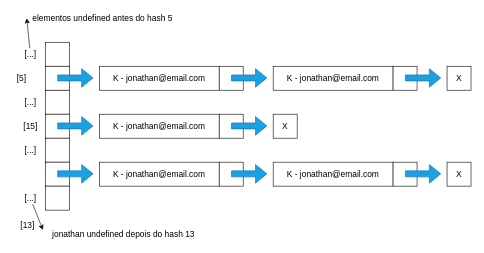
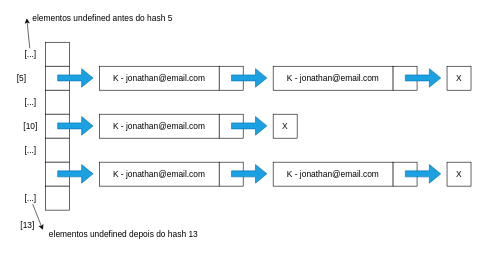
  <mxCell id="0" />
  <mxCell id="1" parent="0" />
  <mxCell id="2" value="" style="rounded=0;whiteSpace=wrap;html=1;" vertex="1" parent="1"><mxGeometry x="75" y="70" width="40" height="40" as="geometry" /></mxCell>
  <mxCell id="3" value="" style="rounded=0;whiteSpace=wrap;html=1;" vertex="1" parent="1"><mxGeometry x="75" y="110" width="40" height="40" as="geometry" /></mxCell>
  <mxCell id="4" value="" style="rounded=0;whiteSpace=wrap;html=1;" vertex="1" parent="1"><mxGeometry x="75" y="150" width="40" height="40" as="geometry" /></mxCell>
  <mxCell id="5" value="" style="rounded=0;whiteSpace=wrap;html=1;" vertex="1" parent="1"><mxGeometry x="75" y="190" width="40" height="40" as="geometry" /></mxCell>
  <mxCell id="6" value="" style="rounded=0;whiteSpace=wrap;html=1;" vertex="1" parent="1"><mxGeometry x="75" y="230" width="40" height="40" as="geometry" /></mxCell>
  <mxCell id="7" value="" style="rounded=0;whiteSpace=wrap;html=1;" vertex="1" parent="1"><mxGeometry x="75" y="270" width="40" height="40" as="geometry" /></mxCell>
  <mxCell id="8" value="" style="rounded=0;whiteSpace=wrap;html=1;" vertex="1" parent="1"><mxGeometry x="75" y="310" width="40" height="40" as="geometry" /></mxCell>
  <mxCell id="9" style="edgeStyle=none;html=1;entryX=-0.004;entryY=0.5;entryDx=0;entryDy=0;entryPerimeter=0;fontSize=14;" edge="1" parent="1" source="10" target="44"><mxGeometry relative="1" as="geometry" /></mxCell>
  <mxCell id="10" value="[...]" style="text;html=1;align=center;verticalAlign=middle;resizable=0;points=[];autosize=1;strokeColor=none;fillColor=none;fontSize=14;" vertex="1" parent="1"><mxGeometry x="35" y="80" width="30" height="20" as="geometry" /></mxCell>
  <mxCell id="11" value="[...]" style="text;html=1;align=center;verticalAlign=middle;resizable=0;points=[];autosize=1;strokeColor=none;fillColor=none;fontSize=14;" vertex="1" parent="1"><mxGeometry x="35" y="160" width="30" height="20" as="geometry" /></mxCell>
  <mxCell id="12" value="[...]" style="text;html=1;align=center;verticalAlign=middle;resizable=0;points=[];autosize=1;strokeColor=none;fillColor=none;fontSize=14;" vertex="1" parent="1"><mxGeometry x="35" y="240" width="30" height="20" as="geometry" /></mxCell>
  <mxCell id="13" style="edgeStyle=none;html=1;entryX=-0.016;entryY=0.15;entryDx=0;entryDy=0;entryPerimeter=0;fontSize=14;" edge="1" parent="1" source="14" target="45"><mxGeometry relative="1" as="geometry" /></mxCell>
  <mxCell id="14" value="[...]" style="text;html=1;align=center;verticalAlign=middle;resizable=0;points=[];autosize=1;strokeColor=none;fillColor=none;fontSize=14;" vertex="1" parent="1"><mxGeometry x="35" y="320" width="30" height="20" as="geometry" /></mxCell>
  <mxCell id="15" value="[5]" style="text;html=1;align=center;verticalAlign=middle;resizable=0;points=[];autosize=1;strokeColor=none;fillColor=none;fontSize=14;" vertex="1" parent="1"><mxGeometry x="20" y="120" width="30" height="20" as="geometry" /></mxCell>
- <mxCell id="16" value="[15]" style="text;html=1;align=center;verticalAlign=middle;resizable=0;points=[];autosize=1;strokeColor=none;fillColor=none;fontSize=14;" vertex="1" parent="1"><mxGeometry x="30" y="200" width="40" height="20" as="geometry" /></mxCell>
+ <mxCell id="16" value="[10]" style="text;html=1;align=center;verticalAlign=middle;resizable=0;points=[];autosize=1;strokeColor=none;fillColor=none;fontSize=14;" vertex="1" parent="1"><mxGeometry x="30" y="200" width="40" height="20" as="geometry" /></mxCell>
  <mxCell id="17" value="[13]" style="text;html=1;align=center;verticalAlign=middle;resizable=0;points=[];autosize=1;strokeColor=none;fillColor=none;fontSize=14;" vertex="1" parent="1"><mxGeometry x="25" y="365" width="40" height="20" as="geometry" /></mxCell>
  <mxCell id="18" value="" style="shape=flexArrow;endArrow=classic;html=1;fontSize=14;fillColor=#1ba1e2;strokeColor=#006EAF;" edge="1" parent="1"><mxGeometry width="50" height="50" relative="1" as="geometry"><mxPoint x="95" y="129.5" as="sourcePoint" /><mxPoint x="155" y="129.5" as="targetPoint" /></mxGeometry></mxCell>
  <mxCell id="19" value="" style="shape=flexArrow;endArrow=classic;html=1;fontSize=14;fillColor=#1ba1e2;strokeColor=#006EAF;" edge="1" parent="1"><mxGeometry width="50" height="50" relative="1" as="geometry"><mxPoint x="95" y="209.5" as="sourcePoint" /><mxPoint x="155" y="209.5" as="targetPoint" /></mxGeometry></mxCell>
  <mxCell id="20" value="" style="shape=flexArrow;endArrow=classic;html=1;fontSize=14;fillColor=#1ba1e2;strokeColor=#006EAF;" edge="1" parent="1"><mxGeometry width="50" height="50" relative="1" as="geometry"><mxPoint x="95" y="289.5" as="sourcePoint" /><mxPoint x="155" y="289.5" as="targetPoint" /></mxGeometry></mxCell>
  <mxCell id="21" value="X" style="rounded=0;whiteSpace=wrap;html=1;fontSize=14;" vertex="1" parent="1"><mxGeometry x="745" y="270" width="40" height="40" as="geometry" /></mxCell>
  <mxCell id="22" value="" style="group" vertex="1" connectable="0" parent="1"><mxGeometry x="165" y="190" width="280" height="40" as="geometry" /></mxCell>
  <mxCell id="23" value="K - jonathan@email.com" style="rounded=0;whiteSpace=wrap;html=1;fontSize=14;" vertex="1" parent="22"><mxGeometry width="200" height="40" as="geometry" /></mxCell>
  <mxCell id="24" value="" style="rounded=0;whiteSpace=wrap;html=1;fontSize=14;" vertex="1" parent="22"><mxGeometry x="200" width="40" height="40" as="geometry" /></mxCell>
  <mxCell id="25" value="" style="shape=flexArrow;endArrow=classic;html=1;fontSize=14;fillColor=#1ba1e2;strokeColor=#006EAF;" edge="1" parent="22"><mxGeometry width="50" height="50" relative="1" as="geometry"><mxPoint x="220" y="19.5" as="sourcePoint" /><mxPoint x="280" y="19.5" as="targetPoint" /></mxGeometry></mxCell>
  <mxCell id="26" value="" style="group" vertex="1" connectable="0" parent="1"><mxGeometry x="165" y="110" width="280" height="40" as="geometry" /></mxCell>
  <mxCell id="27" value="K - jonathan@email.com" style="rounded=0;whiteSpace=wrap;html=1;fontSize=14;" vertex="1" parent="26"><mxGeometry width="200" height="40" as="geometry" /></mxCell>
  <mxCell id="28" value="" style="rounded=0;whiteSpace=wrap;html=1;fontSize=14;" vertex="1" parent="26"><mxGeometry x="200" width="40" height="40" as="geometry" /></mxCell>
  <mxCell id="29" value="" style="shape=flexArrow;endArrow=classic;html=1;fontSize=14;fillColor=#1ba1e2;strokeColor=#006EAF;" edge="1" parent="26"><mxGeometry width="50" height="50" relative="1" as="geometry"><mxPoint x="220" y="19.5" as="sourcePoint" /><mxPoint x="280" y="19.5" as="targetPoint" /></mxGeometry></mxCell>
  <mxCell id="30" value="" style="group" vertex="1" connectable="0" parent="1"><mxGeometry x="455" y="110" width="280" height="40" as="geometry" /></mxCell>
  <mxCell id="31" value="K - jonathan@email.com" style="rounded=0;whiteSpace=wrap;html=1;fontSize=14;" vertex="1" parent="30"><mxGeometry width="200" height="40" as="geometry" /></mxCell>
  <mxCell id="32" value="" style="rounded=0;whiteSpace=wrap;html=1;fontSize=14;" vertex="1" parent="30"><mxGeometry x="200" width="40" height="40" as="geometry" /></mxCell>
  <mxCell id="33" value="" style="shape=flexArrow;endArrow=classic;html=1;fontSize=14;fillColor=#1ba1e2;strokeColor=#006EAF;" edge="1" parent="30"><mxGeometry width="50" height="50" relative="1" as="geometry"><mxPoint x="220" y="19.5" as="sourcePoint" /><mxPoint x="280" y="19.5" as="targetPoint" /></mxGeometry></mxCell>
  <mxCell id="34" value="" style="group" vertex="1" connectable="0" parent="1"><mxGeometry x="165" y="270" width="280" height="40" as="geometry" /></mxCell>
  <mxCell id="35" value="K - jonathan@email.com" style="rounded=0;whiteSpace=wrap;html=1;fontSize=14;" vertex="1" parent="34"><mxGeometry width="200" height="40" as="geometry" /></mxCell>
  <mxCell id="36" value="" style="rounded=0;whiteSpace=wrap;html=1;fontSize=14;" vertex="1" parent="34"><mxGeometry x="200" width="40" height="40" as="geometry" /></mxCell>
  <mxCell id="37" value="" style="shape=flexArrow;endArrow=classic;html=1;fontSize=14;fillColor=#1ba1e2;strokeColor=#006EAF;" edge="1" parent="34"><mxGeometry width="50" height="50" relative="1" as="geometry"><mxPoint x="220" y="19.5" as="sourcePoint" /><mxPoint x="280" y="19.5" as="targetPoint" /></mxGeometry></mxCell>
  <mxCell id="38" value="" style="group" vertex="1" connectable="0" parent="1"><mxGeometry x="455" y="270" width="280" height="40" as="geometry" /></mxCell>
  <mxCell id="39" value="K - jonathan@email.com" style="rounded=0;whiteSpace=wrap;html=1;fontSize=14;" vertex="1" parent="38"><mxGeometry width="200" height="40" as="geometry" /></mxCell>
  <mxCell id="40" value="" style="rounded=0;whiteSpace=wrap;html=1;fontSize=14;" vertex="1" parent="38"><mxGeometry x="200" width="40" height="40" as="geometry" /></mxCell>
  <mxCell id="41" value="" style="shape=flexArrow;endArrow=classic;html=1;fontSize=14;fillColor=#1ba1e2;strokeColor=#006EAF;" edge="1" parent="38"><mxGeometry width="50" height="50" relative="1" as="geometry"><mxPoint x="220" y="19.5" as="sourcePoint" /><mxPoint x="280" y="19.5" as="targetPoint" /></mxGeometry></mxCell>
  <mxCell id="42" value="X" style="rounded=0;whiteSpace=wrap;html=1;fontSize=14;" vertex="1" parent="1"><mxGeometry x="455" y="190" width="40" height="40" as="geometry" /></mxCell>
  <mxCell id="43" value="X" style="rounded=0;whiteSpace=wrap;html=1;fontSize=14;" vertex="1" parent="1"><mxGeometry x="745" y="110" width="40" height="40" as="geometry" /></mxCell>
  <mxCell id="44" value="elementos undefined antes do hash 5" style="text;html=1;align=center;verticalAlign=middle;resizable=0;points=[];autosize=1;strokeColor=none;fillColor=none;fontSize=14;" vertex="1" parent="1"><mxGeometry x="45" y="20" width="250" height="20" as="geometry" /></mxCell>
- <mxCell id="45" value="jonathan undefined depois do hash 13" style="text;html=1;align=center;verticalAlign=middle;resizable=0;points=[];autosize=1;strokeColor=none;fillColor=none;fontSize=14;" vertex="1" parent="1"><mxGeometry x="75" y="380" width="260" height="20" as="geometry" /></mxCell>
+ <mxCell id="45" value="elementos undefined depois do hash 13" style="text;html=1;align=center;verticalAlign=middle;resizable=0;points=[];autosize=1;strokeColor=none;fillColor=none;fontSize=14;" vertex="1" parent="1"><mxGeometry x="75" y="380" width="260" height="20" as="geometry" /></mxCell>
